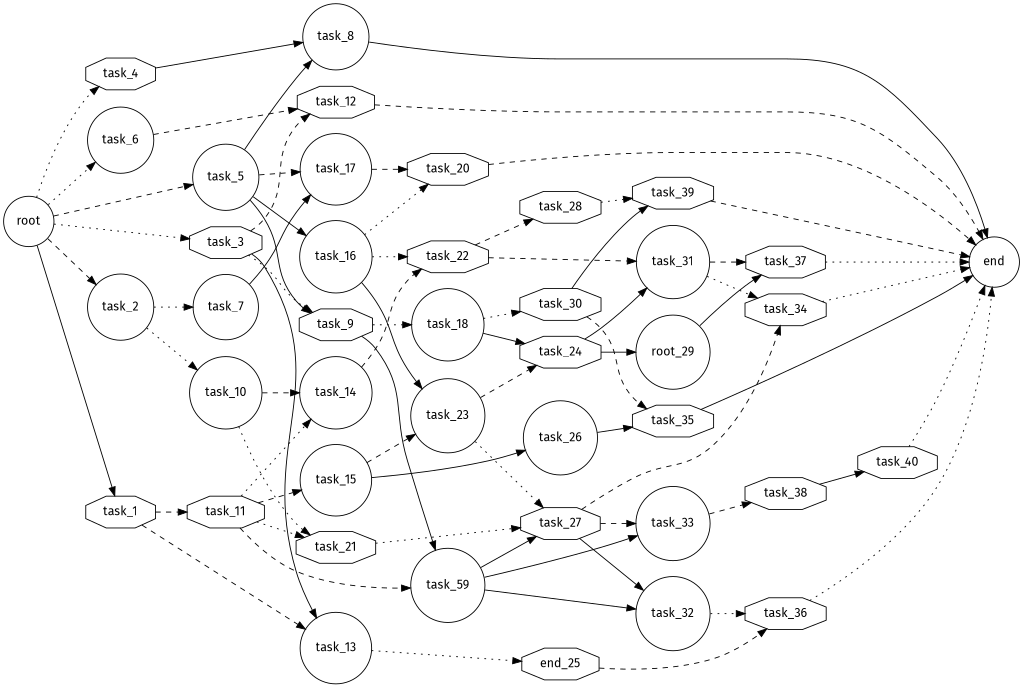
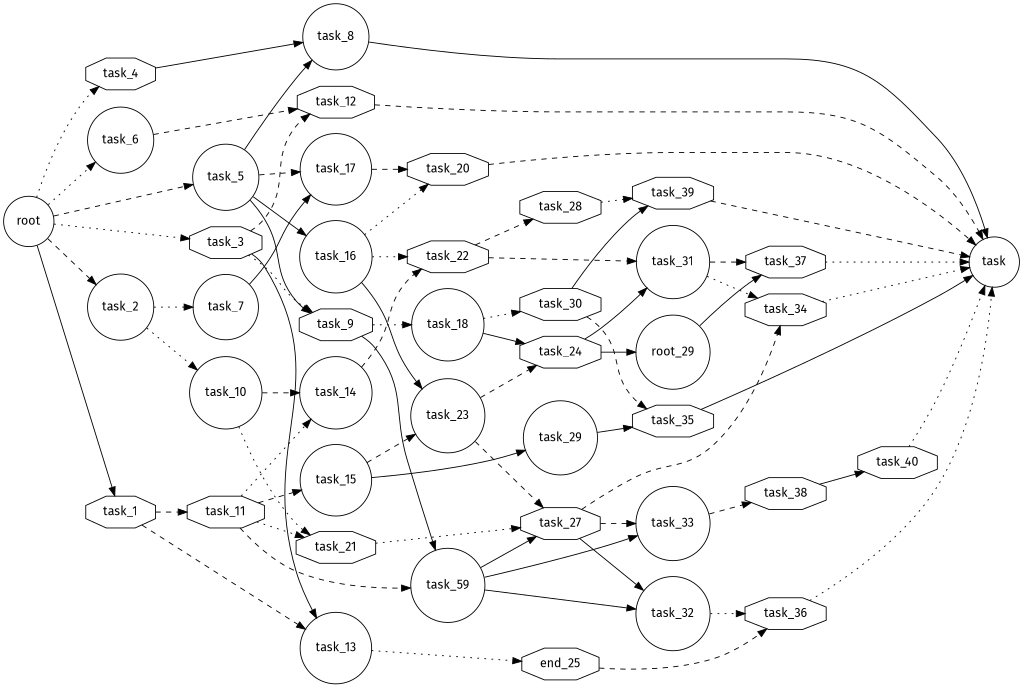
  digraph {
    fontname="Fira Sans"
    rankdir=LR
    node [fontname="Fira Sans" shape=octagon]
    edge [fontname="Fira Sans" style=dashed]
    task_1
    root [shape=circle]
    task_2 [shape=circle]
    task_3
    task_4
    task_5 [shape=circle]
    task_6 [shape=circle]
    task_11
    task_13 [shape=circle]
    task_7 [shape=circle]
    task_10 [shape=circle]
    task_9
    task_12
    task_8 [shape=circle]
    task_16 [shape=circle]
    task_17 [shape=circle]
    n17 [label=task_59 shape=circle]
    task_14 [shape=circle]
    task_21
    task_15 [shape=circle]
    n21 [label=end_25]
    task_18 [shape=circle]
-   end [shape=circle]
+   end [shape=circle label=task]
    task_22
    task_23 [shape=circle]
    task_20
    task_24
    task_30
    task_27
    task_32 [shape=circle]
    task_33 [shape=circle]
-   task_26 [shape=circle]
+   task_26 [shape=circle label=task_29]
    task_36
    task_28
    task_31 [shape=circle]
    task_35
    n37 [label=root_29 shape=circle]
    task_39
    task_34
    task_38
    task_37
    task_40
    task_1 -> task_11
    task_1 -> task_13
    root -> task_1 [style=solid]
    root -> task_2
    root -> task_3 [style=dotted]
    root -> task_4 [style=dotted]
    root -> task_5
    root -> task_6 [style=dotted]
    task_2 -> task_7 [style=dotted]
    task_2 -> task_10 [style=dotted]
    task_3 -> task_13 [style=solid]
    task_3 -> task_9 [style=dotted]
    task_3 -> task_12
    task_4 -> task_8 [style=solid]
    task_5 -> task_9 [style=solid]
    task_5 -> task_8 [style=solid]
    task_5 -> task_16 [style=solid]
    task_5 -> task_17
    task_6 -> task_12
    task_11 -> n17
    task_11 -> task_14 [style=dotted]
    task_11 -> task_21 [style=dotted]
    task_11 -> task_15
    task_13 -> n21 [style=dotted]
    task_7 -> task_17 [style=solid]
    task_10 -> task_14
    task_10 -> task_21 [style=dotted]
    task_9 -> n17 [style=solid]
    task_9 -> task_18 [style=dotted]
    task_12 -> end
    task_8 -> end [style=solid]
    task_16 -> task_22 [style=dotted]
    task_16 -> task_23 [style=solid]
    task_16 -> task_20 [style=dotted]
    task_17 -> task_20
    n17 -> task_27 [style=solid]
    n17 -> task_32 [style=solid]
    n17 -> task_33 [style=solid]
    task_14 -> task_22
    task_21 -> task_27 [style=dotted]
    task_15 -> task_23
    task_15 -> task_26 [style=solid]
    n21 -> task_36
    task_18 -> task_24 [style=solid]
    task_18 -> task_30 [style=dotted]
    task_22 -> task_28
    task_22 -> task_31
    task_23 -> task_24
-   task_23 -> task_27 [style=dotted]
+   task_23 -> task_27
    task_20 -> end
    task_24 -> task_31 [style=solid]
    task_24 -> n37 [style=solid]
    task_30 -> task_35
    task_30 -> task_39 [style=solid]
    task_27 -> task_32 [style=solid]
    task_27 -> task_33
    task_27 -> task_34
    task_32 -> task_36 [style=dotted]
    task_33 -> task_38
    task_26 -> task_35 [style=solid]
    task_36 -> end [style=dotted]
    task_28 -> task_39 [style=dotted]
    task_31 -> task_34 [style=dotted]
    task_31 -> task_37
    task_35 -> end [style=solid]
    n37 -> task_37 [style=solid]
    task_39 -> end
    task_34 -> end [style=dotted]
    task_38 -> task_40 [style=solid]
    task_37 -> end [style=dotted]
    task_40 -> end [style=dotted]
  }
